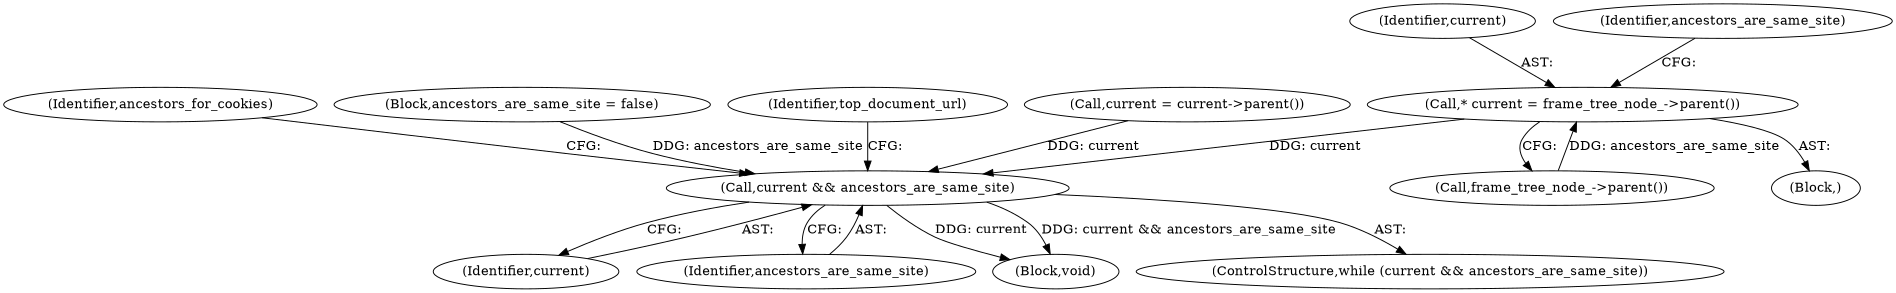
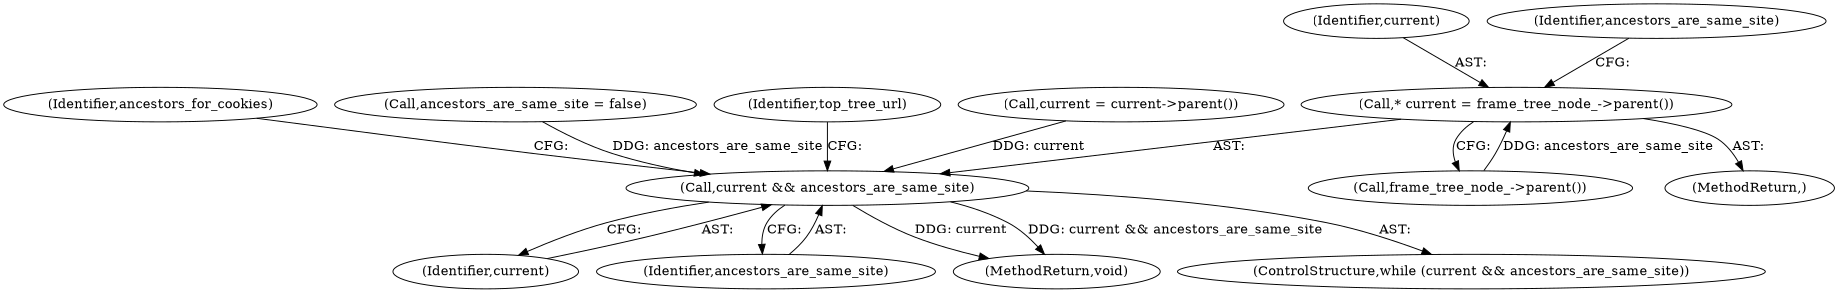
  digraph {
    n1 [label="(Call,* current = frame_tree_node_->parent())"]
    n2 [label="(Call,current && ancestors_are_same_site)"]
    n3 [label="(Call,frame_tree_node_->parent())"]
-   n4 [label="(Block,)"]
+   n4 [label="(MethodReturn,)"]
    n5 [label="(Identifier,current)"]
    n6 [label="(Identifier,ancestors_are_same_site)"]
-   n7 [label="(Block,void)"]
+   n7 [label="(MethodReturn,void)"]
    n8 [label="(ControlStructure,while (current && ancestors_are_same_site))"]
    n9 [label="(Identifier,current)"]
    n10 [label="(Identifier,ancestors_for_cookies)"]
    n11 [label="(Identifier,ancestors_are_same_site)"]
-   n12 [label="(Block,ancestors_are_same_site = false)"]
-   n13 [label="(Identifier,top_document_url)"]
+   n12 [label="(Call,ancestors_are_same_site = false)"]
+   n13 [label="(Identifier,top_tree_url)"]
    n14 [label="(Call,current = current->parent())"]
-   n1 -> n2 [label="DDG: current"]
+   n1 -> n2 [label="AST: "]
    n1 -> n3 [label="CFG: "]
    n1 -> n4 [label="AST: "]
    n2 -> n5 [label="CFG: "]
    n2 -> n6 [label="CFG: "]
    n2 -> n7 [label="DDG: current"]
    n2 -> n7 [label="DDG: current && ancestors_are_same_site"]
    n2 -> n8 [label="AST: "]
    n3 -> n1 [label="DDG: ancestors_are_same_site"]
    n5 -> n2 [label="AST: "]
    n6 -> n2 [label="AST: "]
    n9 -> n1 [label="AST: "]
    n10 -> n2 [label="CFG: "]
    n11 -> n1 [label="CFG: "]
    n12 -> n2 [label="DDG: ancestors_are_same_site"]
    n13 -> n2 [label="CFG: "]
    n14 -> n2 [label="DDG: current"]
  }
